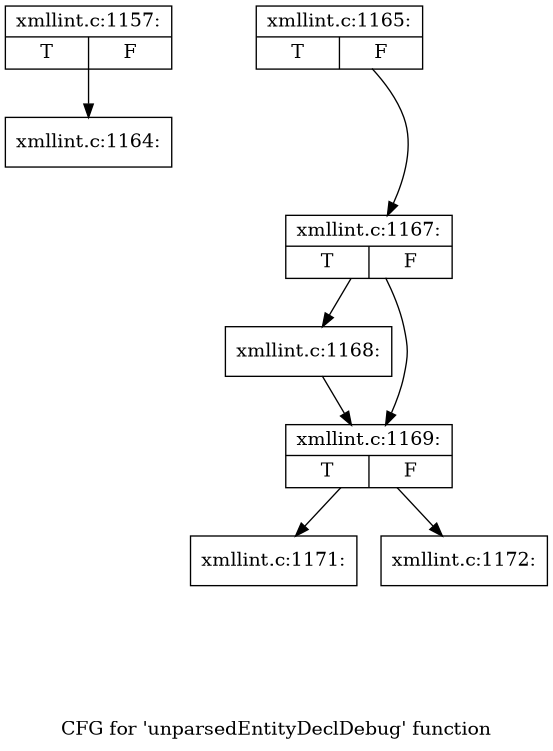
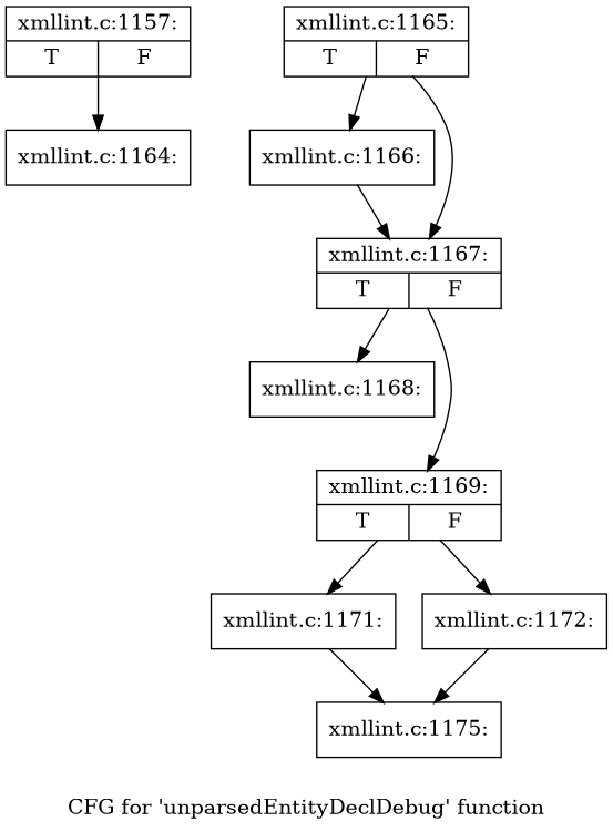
  digraph {
    label="CFG for 'unparsedEntityDeclDebug' function"
    node [shape=record]
    n1 [label="{xmllint.c:1157:|{<s0>T|<s1>F}}"]
    n2 [label="{xmllint.c:1164:}"]
    n3 [label="{xmllint.c:1165:|{<s0>T|<s1>F}}"]
+   n4 [label="{xmllint.c:1166:}"]
    n5 [label="{xmllint.c:1167:|{<s0>T|<s1>F}}"]
    n6 [label="{xmllint.c:1168:}"]
    n7 [label="{xmllint.c:1169:|{<s0>T|<s1>F}}"]
    n8 [label="{xmllint.c:1171:}"]
    n9 [label="{xmllint.c:1172:}"]
+   n10 [label="{xmllint.c:1175:}"]
    n1 -> n2
+   n3 -> n4
    n3 -> n5
+   n4 -> n5
    n5 -> n6
    n5 -> n7
-   n6 -> n7
    n7 -> n8
    n7 -> n9
+   n8 -> n10
+   n9 -> n10
  }
